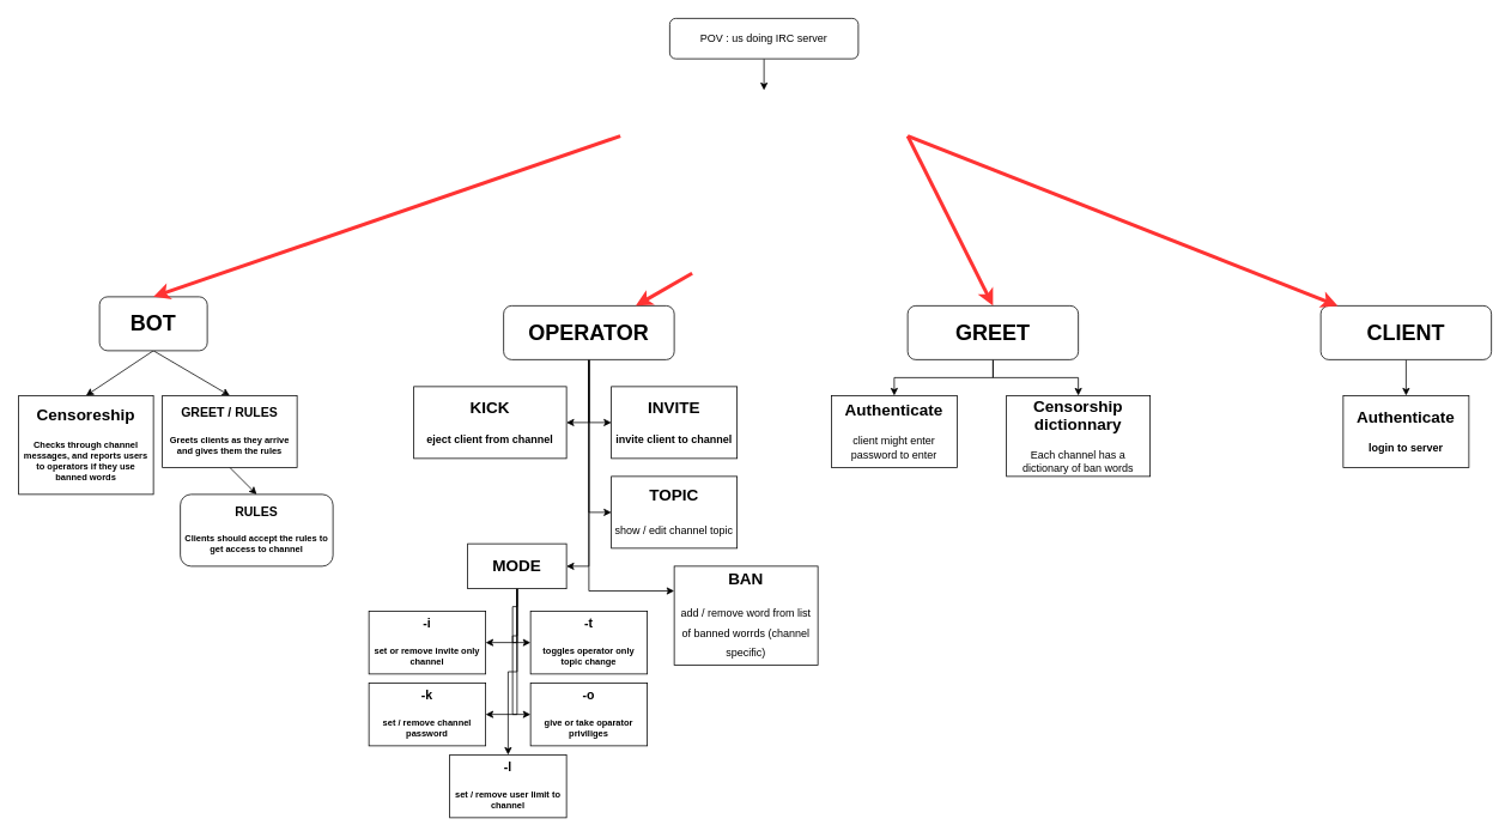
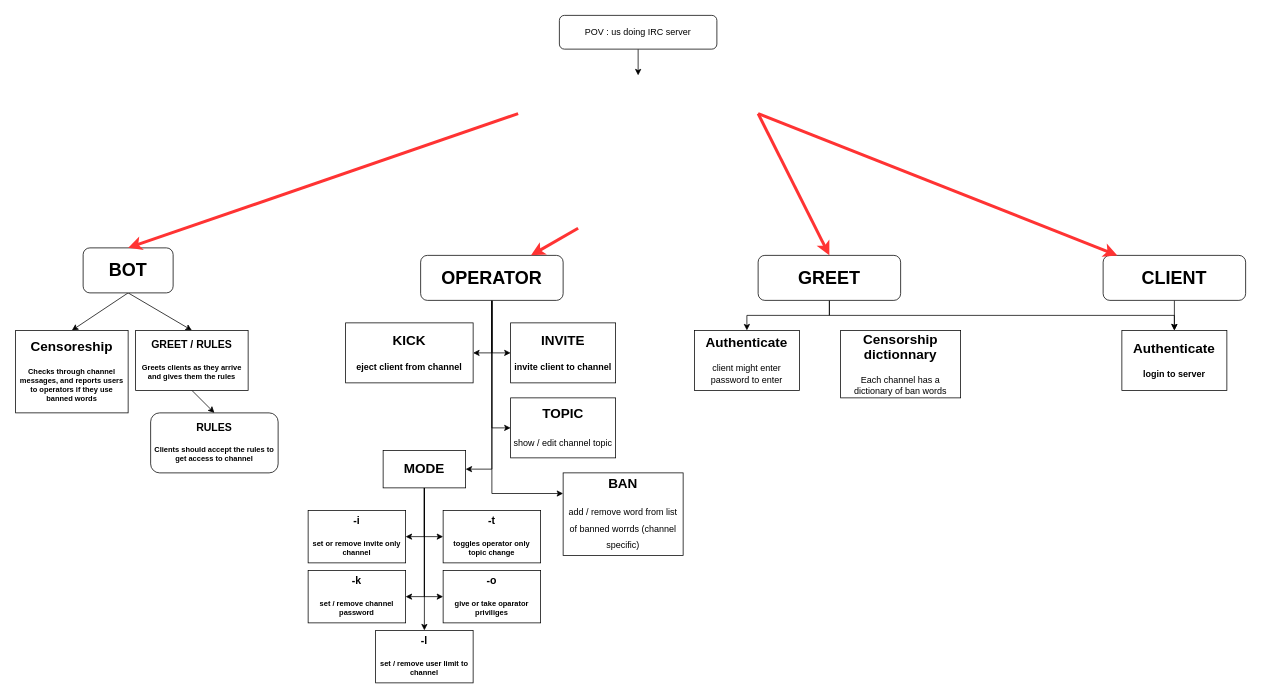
  <mxCell id="0" />
  <mxCell id="1" parent="0" />
  <mxCell id="2" style="rounded=0;orthogonalLoop=1;jettySize=auto;html=1;exitX=0.5;exitY=1;exitDx=0;exitDy=0;entryX=0.5;entryY=0;entryDx=0;entryDy=0;" edge="1" parent="1" source="4" target="15"><mxGeometry relative="1" as="geometry" /></mxCell>
  <mxCell id="3" style="rounded=0;orthogonalLoop=1;jettySize=auto;html=1;exitX=0.5;exitY=1;exitDx=0;exitDy=0;entryX=0.5;entryY=0;entryDx=0;entryDy=0;" edge="1" parent="1" source="4" target="19"><mxGeometry relative="1" as="geometry" /></mxCell>
  <mxCell id="4" value="&lt;h1&gt;BOT&lt;/h1&gt;" style="rounded=1;whiteSpace=wrap;html=1;" vertex="1" parent="1"><mxGeometry x="110" y="330" width="120" height="60" as="geometry" /></mxCell>
  <mxCell id="5" style="edgeStyle=orthogonalEdgeStyle;rounded=0;orthogonalLoop=1;jettySize=auto;html=1;exitX=0.5;exitY=1;exitDx=0;exitDy=0;entryX=0;entryY=0.5;entryDx=0;entryDy=0;" edge="1" parent="1" source="10" target="21"><mxGeometry relative="1" as="geometry" /></mxCell>
  <mxCell id="6" style="edgeStyle=orthogonalEdgeStyle;rounded=0;orthogonalLoop=1;jettySize=auto;html=1;exitX=0.5;exitY=1;exitDx=0;exitDy=0;entryX=0;entryY=0.5;entryDx=0;entryDy=0;" edge="1" parent="1" source="10" target="22"><mxGeometry relative="1" as="geometry" /></mxCell>
  <mxCell id="7" style="edgeStyle=orthogonalEdgeStyle;rounded=0;orthogonalLoop=1;jettySize=auto;html=1;exitX=0.5;exitY=1;exitDx=0;exitDy=0;entryX=1;entryY=0.5;entryDx=0;entryDy=0;" edge="1" parent="1" source="10" target="28"><mxGeometry relative="1" as="geometry" /></mxCell>
  <mxCell id="8" style="edgeStyle=orthogonalEdgeStyle;rounded=0;orthogonalLoop=1;jettySize=auto;html=1;exitX=0.5;exitY=1;exitDx=0;exitDy=0;entryX=1;entryY=0.5;entryDx=0;entryDy=0;" edge="1" parent="1" source="10" target="20"><mxGeometry relative="1" as="geometry" /></mxCell>
  <mxCell id="9" style="edgeStyle=orthogonalEdgeStyle;rounded=0;orthogonalLoop=1;jettySize=auto;html=1;exitX=0.5;exitY=1;exitDx=0;exitDy=0;entryX=0;entryY=0.25;entryDx=0;entryDy=0;" edge="1" parent="1" source="10" target="36"><mxGeometry relative="1" as="geometry" /></mxCell>
  <mxCell id="10" value="&lt;h1&gt;OPERATOR&lt;/h1&gt;" style="rounded=1;whiteSpace=wrap;html=1;" vertex="1" parent="1"><mxGeometry x="560" y="340" width="190" height="60" as="geometry" /></mxCell>
  <mxCell id="11" style="edgeStyle=orthogonalEdgeStyle;rounded=0;orthogonalLoop=1;jettySize=auto;html=1;exitX=0.5;exitY=1;exitDx=0;exitDy=0;entryX=0.5;entryY=0;entryDx=0;entryDy=0;" edge="1" parent="1" source="13" target="35"><mxGeometry relative="1" as="geometry" /></mxCell>
- <mxCell id="12" style="edgeStyle=orthogonalEdgeStyle;rounded=0;orthogonalLoop=1;jettySize=auto;html=1;exitX=0.5;exitY=1;exitDx=0;exitDy=0;entryX=0.5;entryY=0;entryDx=0;entryDy=0;" edge="1" parent="1" source="13" target="37"><mxGeometry relative="1" as="geometry" /></mxCell>
+ <mxCell id="12" style="edgeStyle=orthogonalEdgeStyle;rounded=0;orthogonalLoop=1;jettySize=auto;html=1;exitX=0.5;exitY=1;exitDx=0;exitDy=0;" edge="1" parent="1" source="13" target="34"><mxGeometry relative="1" as="geometry" /></mxCell>
  <mxCell id="13" value="&lt;h1&gt;GREET&lt;/h1&gt;" style="rounded=1;whiteSpace=wrap;html=1;" vertex="1" parent="1"><mxGeometry x="1010" y="340" width="190" height="60" as="geometry" /></mxCell>
  <mxCell id="14" style="rounded=0;orthogonalLoop=1;jettySize=auto;html=1;exitX=0.5;exitY=1;exitDx=0;exitDy=0;entryX=0.5;entryY=0;entryDx=0;entryDy=0;" edge="1" parent="1" source="15" target="18"><mxGeometry relative="1" as="geometry" /></mxCell>
  <mxCell id="15" value="&lt;h3&gt;GREET / RULES&lt;/h3&gt;&lt;h5&gt;Greets clients as they arrive and gives them the rules&lt;/h5&gt;" style="rounded=0;whiteSpace=wrap;html=1;" vertex="1" parent="1"><mxGeometry x="180" y="440" width="150" height="80" as="geometry" /></mxCell>
  <mxCell id="16" style="edgeStyle=orthogonalEdgeStyle;rounded=0;orthogonalLoop=1;jettySize=auto;html=1;exitX=0.5;exitY=1;exitDx=0;exitDy=0;entryX=0.5;entryY=0;entryDx=0;entryDy=0;" edge="1" parent="1" source="17" target="34"><mxGeometry relative="1" as="geometry" /></mxCell>
  <mxCell id="17" value="&lt;h1&gt;CLIENT&lt;/h1&gt;" style="rounded=1;whiteSpace=wrap;html=1;" vertex="1" parent="1"><mxGeometry x="1470" y="340" width="190" height="60" as="geometry" /></mxCell>
  <mxCell id="18" value="&lt;h3&gt;RULES&lt;/h3&gt;&lt;h5&gt;Clients should accept the rules to get access to channel&lt;/h5&gt;" style="whiteSpace=wrap;html=1;rounded=1;" vertex="1" parent="1"><mxGeometry x="200" y="550" width="170" height="80" as="geometry" /></mxCell>
  <mxCell id="19" value="&lt;h2&gt;Censoreship&lt;/h2&gt;&lt;h5&gt;Checks through channel messages, and reports users to operators if they use banned words&lt;/h5&gt;" style="rounded=0;whiteSpace=wrap;html=1;" vertex="1" parent="1"><mxGeometry x="20" y="440" width="150" height="110" as="geometry" /></mxCell>
  <mxCell id="20" value="&lt;h2&gt;KICK&lt;/h2&gt;&lt;h4&gt;eject client from channel&lt;/h4&gt;" style="rounded=0;whiteSpace=wrap;html=1;" vertex="1" parent="1"><mxGeometry x="460" y="430" width="170" height="80" as="geometry" /></mxCell>
  <mxCell id="21" value="&lt;h2&gt;INVITE&lt;/h2&gt;&lt;h4&gt;invite client to channel&lt;/h4&gt;" style="rounded=0;whiteSpace=wrap;html=1;" vertex="1" parent="1"><mxGeometry x="680" y="430" width="140" height="80" as="geometry" /></mxCell>
  <mxCell id="22" value="&lt;h2&gt;&lt;span style=&quot;background-color: initial;&quot;&gt;TOPIC&lt;/span&gt;&lt;/h2&gt;&lt;h2&gt;&lt;span style=&quot;background-color: initial; font-size: 12px; font-weight: normal;&quot;&gt;show / edit channel topic&lt;/span&gt;&lt;br&gt;&lt;/h2&gt;" style="rounded=0;whiteSpace=wrap;html=1;" vertex="1" parent="1"><mxGeometry x="680" y="530" width="140" height="80" as="geometry" /></mxCell>
  <mxCell id="23" style="edgeStyle=orthogonalEdgeStyle;rounded=0;orthogonalLoop=1;jettySize=auto;html=1;exitX=0.5;exitY=1;exitDx=0;exitDy=0;entryX=1;entryY=0.5;entryDx=0;entryDy=0;" edge="1" parent="1" source="28" target="29"><mxGeometry relative="1" as="geometry" /></mxCell>
  <mxCell id="24" style="edgeStyle=orthogonalEdgeStyle;rounded=0;orthogonalLoop=1;jettySize=auto;html=1;exitX=0.5;exitY=1;exitDx=0;exitDy=0;entryX=0;entryY=0.5;entryDx=0;entryDy=0;" edge="1" parent="1" source="28" target="30"><mxGeometry relative="1" as="geometry" /></mxCell>
  <mxCell id="25" style="edgeStyle=orthogonalEdgeStyle;rounded=0;orthogonalLoop=1;jettySize=auto;html=1;exitX=0.5;exitY=1;exitDx=0;exitDy=0;entryX=1;entryY=0.5;entryDx=0;entryDy=0;" edge="1" parent="1" source="28" target="31"><mxGeometry relative="1" as="geometry" /></mxCell>
  <mxCell id="26" style="edgeStyle=orthogonalEdgeStyle;rounded=0;orthogonalLoop=1;jettySize=auto;html=1;exitX=0.5;exitY=1;exitDx=0;exitDy=0;entryX=0;entryY=0.5;entryDx=0;entryDy=0;" edge="1" parent="1" source="28" target="32"><mxGeometry relative="1" as="geometry" /></mxCell>
  <mxCell id="27" style="edgeStyle=orthogonalEdgeStyle;rounded=0;orthogonalLoop=1;jettySize=auto;html=1;exitX=0.5;exitY=1;exitDx=0;exitDy=0;entryX=0.5;entryY=0;entryDx=0;entryDy=0;" edge="1" parent="1" source="28" target="33"><mxGeometry relative="1" as="geometry" /></mxCell>
- <mxCell id="28" value="&lt;h2&gt;MODE&lt;/h2&gt;" style="rounded=0;whiteSpace=wrap;html=1;" vertex="1" parent="1"><mxGeometry x="520" y="605" width="110" height="50" as="geometry" /></mxCell>
+ <mxCell id="28" value="&lt;h2&gt;MODE&lt;/h2&gt;" style="rounded=0;whiteSpace=wrap;html=1;" vertex="1" parent="1"><mxGeometry x="510" y="600" width="110" height="50" as="geometry" /></mxCell>
  <mxCell id="29" value="&lt;h3&gt;-i&lt;/h3&gt;&lt;h5&gt;set or remove invite only channel&lt;/h5&gt;" style="rounded=0;whiteSpace=wrap;html=1;" vertex="1" parent="1"><mxGeometry x="410" y="680" width="130" height="70" as="geometry" /></mxCell>
  <mxCell id="30" value="&lt;h3&gt;-t&lt;/h3&gt;&lt;h5&gt;toggles operator only topic change&lt;/h5&gt;" style="rounded=0;whiteSpace=wrap;html=1;" vertex="1" parent="1"><mxGeometry x="590" y="680" width="130" height="70" as="geometry" /></mxCell>
  <mxCell id="31" value="&lt;h3&gt;-k&lt;/h3&gt;&lt;h5&gt;set / remove channel password&lt;/h5&gt;" style="rounded=0;whiteSpace=wrap;html=1;" vertex="1" parent="1"><mxGeometry x="410" y="760" width="130" height="70" as="geometry" /></mxCell>
  <mxCell id="32" value="&lt;h3&gt;-o&lt;/h3&gt;&lt;h5&gt;give or take oparator priviliges&lt;/h5&gt;" style="rounded=0;whiteSpace=wrap;html=1;" vertex="1" parent="1"><mxGeometry x="590" y="760" width="130" height="70" as="geometry" /></mxCell>
  <mxCell id="33" value="&lt;h3&gt;-l&lt;/h3&gt;&lt;h5&gt;set / remove user limit to channel&lt;/h5&gt;" style="rounded=0;whiteSpace=wrap;html=1;" vertex="1" parent="1"><mxGeometry x="500" y="840" width="130" height="70" as="geometry" /></mxCell>
  <mxCell id="34" value="&lt;h2&gt;Authenticate&lt;/h2&gt;&lt;h4&gt;login to server&lt;/h4&gt;" style="rounded=0;whiteSpace=wrap;html=1;" vertex="1" parent="1"><mxGeometry x="1495" y="440" width="140" height="80" as="geometry" /></mxCell>
  <mxCell id="35" value="&lt;h2&gt;Authenticate&lt;/h2&gt;&lt;h4&gt;&lt;span style=&quot;font-weight: normal;&quot;&gt;client might enter password to enter&lt;/span&gt;&lt;/h4&gt;" style="rounded=0;whiteSpace=wrap;html=1;" vertex="1" parent="1"><mxGeometry x="925" y="440" width="140" height="80" as="geometry" /></mxCell>
  <mxCell id="36" value="&lt;h2&gt;&lt;span style=&quot;background-color: initial;&quot;&gt;BAN&lt;/span&gt;&lt;/h2&gt;&lt;h2&gt;&lt;span style=&quot;background-color: initial; font-size: 12px; font-weight: normal;&quot;&gt;add / remove word from list of banned worrds (channel specific)&lt;/span&gt;&lt;br&gt;&lt;/h2&gt;" style="rounded=0;whiteSpace=wrap;html=1;spacing=2;" vertex="1" parent="1"><mxGeometry x="750" y="630" width="160" height="110" as="geometry" /></mxCell>
  <mxCell id="37" value="&lt;p style=&quot;line-height: 100%;&quot;&gt;&lt;/p&gt;&lt;h2&gt;Censorship dictionnary&lt;/h2&gt;&lt;div&gt;Each channel has a dictionary of ban words&lt;/div&gt;&lt;p&gt;&lt;/p&gt;" style="rounded=0;whiteSpace=wrap;html=1;align=center;labelPosition=center;verticalLabelPosition=middle;verticalAlign=middle;spacingTop=-4;" vertex="1" parent="1"><mxGeometry x="1120" y="440" width="160" height="90" as="geometry" /></mxCell>
  <mxCell id="38" style="edgeStyle=orthogonalEdgeStyle;rounded=0;orthogonalLoop=1;jettySize=auto;html=1;exitX=0.5;exitY=1;exitDx=0;exitDy=0;entryX=0.5;entryY=0;entryDx=0;entryDy=0;" edge="1" parent="1" source="39" target="41"><mxGeometry relative="1" as="geometry" /></mxCell>
  <mxCell id="39" value="POV : us doing IRC server" style="rounded=1;whiteSpace=wrap;html=1;" vertex="1" parent="1"><mxGeometry x="745" y="20" width="210" height="45" as="geometry" /></mxCell>
  <mxCell id="40" value="" style="group" vertex="1" connectable="0" parent="1"><mxGeometry x="690" y="100" width="320" height="203.93" as="geometry" /></mxCell>
  <mxCell id="41" value="" style="shape=image;verticalLabelPosition=bottom;labelBackgroundColor=default;verticalAlign=top;aspect=fixed;imageAspect=0;image=https://i.pinimg.com/originals/28/dc/e3/28dce32572185a7c3f950bcf637c88fc.png;" vertex="1" parent="40"><mxGeometry width="320" height="203.93" as="geometry" /></mxCell>
  <mxCell id="42" value="" style="rounded=0;whiteSpace=wrap;html=1;strokeColor=none;" vertex="1" parent="40"><mxGeometry x="160" y="100" width="160" height="103.93" as="geometry" /></mxCell>
  <mxCell id="43" style="rounded=0;orthogonalLoop=1;jettySize=auto;html=1;exitX=0;exitY=0.25;exitDx=0;exitDy=0;entryX=0.5;entryY=0;entryDx=0;entryDy=0;strokeWidth=4;strokeColor=#FF3333;" edge="1" parent="1" source="41" target="4"><mxGeometry relative="1" as="geometry" /></mxCell>
  <mxCell id="44" style="rounded=0;orthogonalLoop=1;jettySize=auto;html=1;exitX=0.25;exitY=1;exitDx=0;exitDy=0;strokeWidth=4;strokeColor=#FF3333;" edge="1" parent="1" source="41" target="10"><mxGeometry relative="1" as="geometry" /></mxCell>
  <mxCell id="45" style="rounded=0;orthogonalLoop=1;jettySize=auto;html=1;exitX=1;exitY=0.25;exitDx=0;exitDy=0;entryX=0.5;entryY=0;entryDx=0;entryDy=0;strokeWidth=4;strokeColor=#FF3333;" edge="1" parent="1" source="41" target="13"><mxGeometry relative="1" as="geometry" /></mxCell>
  <mxCell id="46" style="rounded=0;orthogonalLoop=1;jettySize=auto;html=1;exitX=1;exitY=0.25;exitDx=0;exitDy=0;strokeWidth=4;strokeColor=#FF3333;" edge="1" parent="1" source="41" target="17"><mxGeometry relative="1" as="geometry" /></mxCell>
